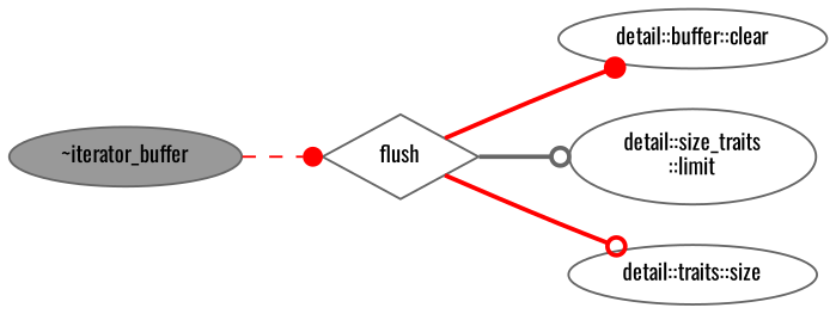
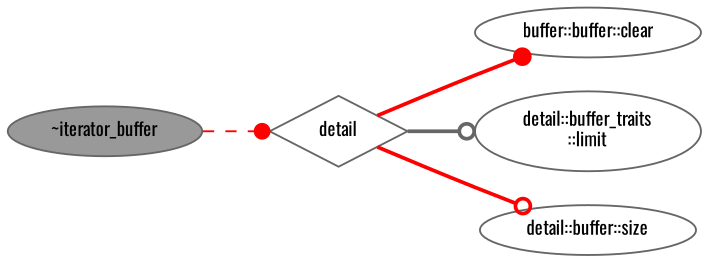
  digraph {
    fontname=Oswald
    rankdir=LR
    node [color=grey40 fillcolor=white fontname=Oswald fontsize=10 shape=ellipse style=filled]
    edge [arrowhead=dot color=red fontname=Oswald fontsize=10 labelfontname=Helvetica labelfontsize=10 style=bold]
    n1 [color=gray40 fillcolor=grey60 fontcolor=black height=0.2 label="~iterator_buffer" width=0.4]
-   n2 [height=0.2 label=flush shape=diamond width=0.4]
-   n3 [height=0.2 label="detail::buffer::clear" width=0.4]
-   n4 [height=0.2 label="detail::size_traits\l::limit" width=0.4]
-   n5 [height=0.2 label="detail::traits::size" width=0.4]
+   n2 [height=0.2 label=detail shape=diamond width=0.4]
+   n3 [height=0.2 label="buffer::buffer::clear" width=0.4]
+   n4 [height=0.2 label="detail::buffer_traits\l::limit" width=0.4]
+   n5 [height=0.2 label="detail::buffer::size" width=0.4]
    n1 -> n2 [style=dashed]
    n2 -> n3
    n2 -> n4 [arrowhead=odot color=gray40]
    n2 -> n5 [arrowhead=odot]
  }
